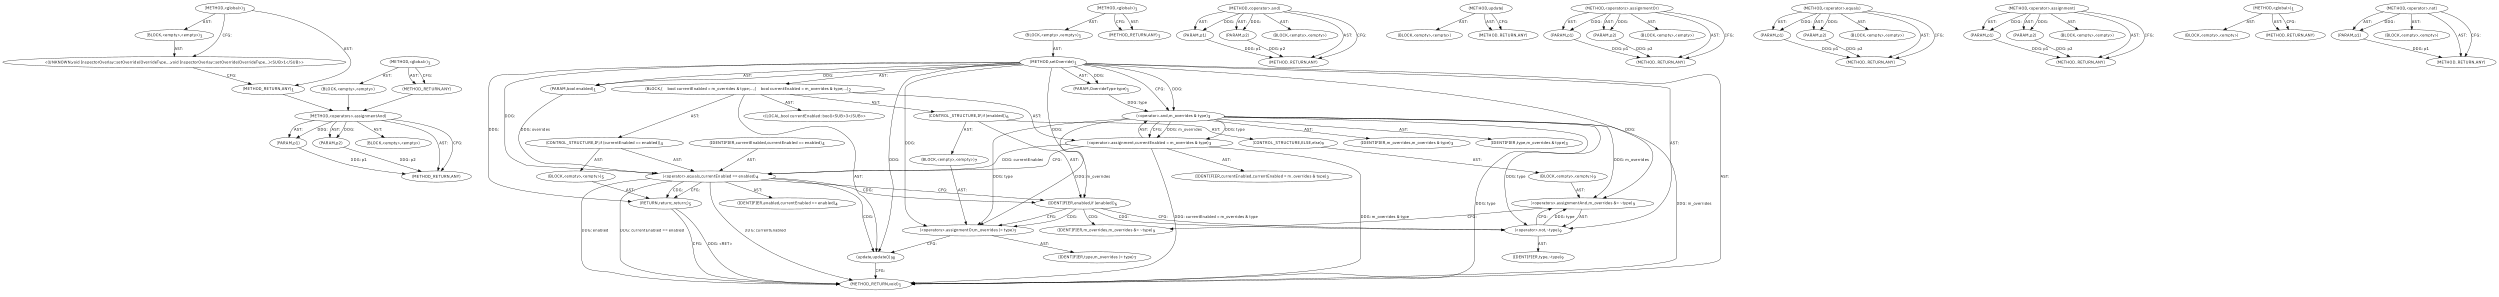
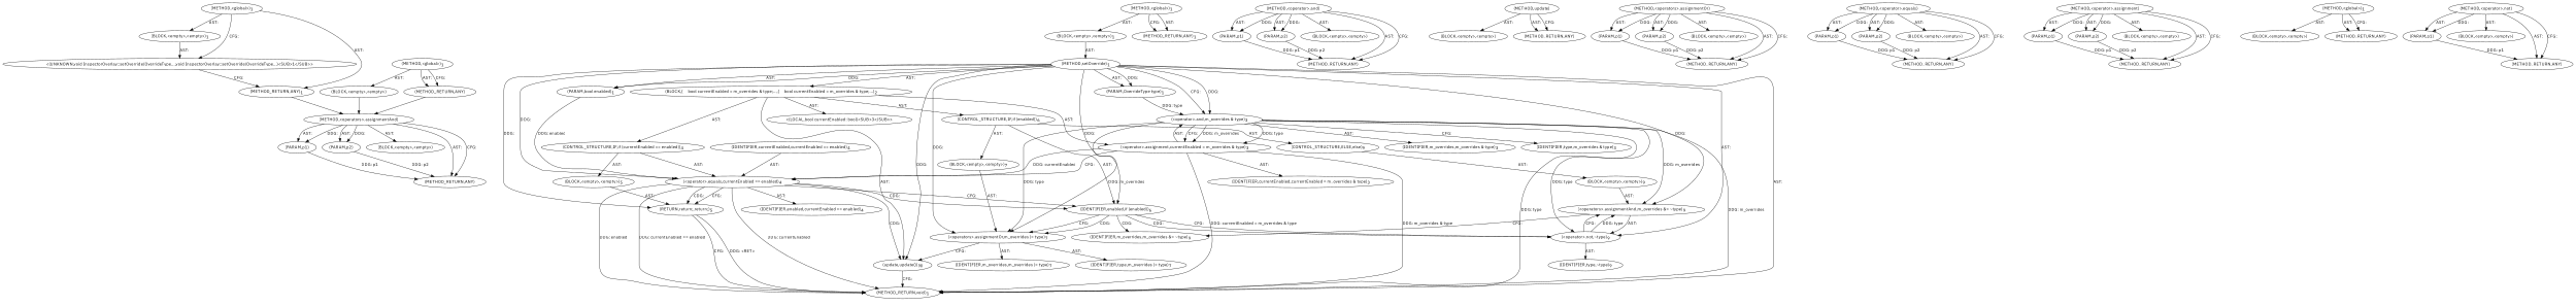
  digraph {
    fontname="IBM Plex Sans"
    node [fontname="IBM Plex Sans"]
    edge [fontname="IBM Plex Sans"]
    n1 [label=<(METHOD,&lt;operators&gt;.assignmentAnd)>]
    n2 [label=<(PARAM,p1)>]
    n3 [label=<(PARAM,p2)>]
    n4 [label=<(BLOCK,&lt;empty&gt;,&lt;empty&gt;)>]
    n5 [label=<(METHOD_RETURN,ANY)>]
    n6 [label=<(METHOD,&lt;global&gt;)<SUB>1</SUB>>]
    n7 [label=<(BLOCK,&lt;empty&gt;,&lt;empty&gt;)<SUB>1</SUB>>]
    n8 [label=<(METHOD_RETURN,ANY)<SUB>1</SUB>>]
    n9 [label=<(METHOD,setOverride)<SUB>1</SUB>>]
    n10 [label=<(PARAM,OverrideType type)<SUB>1</SUB>>]
    n11 [label=<(PARAM,bool enabled)<SUB>1</SUB>>]
    n12 [label=<(BLOCK,{     bool currentEnabled = m_overrides &amp; type;...,{     bool currentEnabled = m_overrides &amp; type;...)<SUB>2</SUB>>]
    n13 [label=<(&lt;operator&gt;.and,m_overrides &amp; type)<SUB>3</SUB>>]
    n14 [label=<(&lt;operator&gt;.equals,currentEnabled == enabled)<SUB>4</SUB>>]
    n15 [label=<(RETURN,return;,return;)<SUB>5</SUB>>]
    n16 [label=<(IDENTIFIER,enabled,if (enabled))<SUB>6</SUB>>]
    n17 [label=<(&lt;operators&gt;.assignmentOr,m_overrides |= type)<SUB>7</SUB>>]
    n18 [label=<(&lt;operators&gt;.assignmentAnd,m_overrides &amp;= ~type)<SUB>9</SUB>>]
    n19 [label=<(&lt;operator&gt;.not,~type)<SUB>9</SUB>>]
    n20 [label=<(update,update())<SUB>90</SUB>>]
    n21 [label=<(METHOD_RETURN,void)<SUB>1</SUB>>]
    n22 [label="<(LOCAL,bool currentEnabled: bool)<SUB>3</SUB>>"]
    n23 [label=<(&lt;operator&gt;.assignment,currentEnabled = m_overrides &amp; type)<SUB>3</SUB>>]
    n24 [label=<(CONTROL_STRUCTURE,IF,if (currentEnabled == enabled))<SUB>4</SUB>>]
    n25 [label=<(CONTROL_STRUCTURE,IF,if (enabled))<SUB>6</SUB>>]
    n26 [label=<(IDENTIFIER,m_overrides,m_overrides &amp; type)<SUB>3</SUB>>]
    n27 [label=<(IDENTIFIER,type,m_overrides &amp; type)<SUB>3</SUB>>]
    n28 [label=<(IDENTIFIER,enabled,currentEnabled == enabled)<SUB>4</SUB>>]
    n29 [label=<(IDENTIFIER,m_overrides,m_overrides &amp;= ~type)<SUB>9</SUB>>]
+   n30 [label=<(IDENTIFIER,m_overrides,m_overrides |= type)<SUB>7</SUB>>]
    n31 [label=<(IDENTIFIER,type,m_overrides |= type)<SUB>7</SUB>>]
    n32 [label=<(IDENTIFIER,type,~type)<SUB>9</SUB>>]
    n33 [label=<(IDENTIFIER,currentEnabled,currentEnabled = m_overrides &amp; type)<SUB>3</SUB>>]
    n34 [label=<(BLOCK,&lt;empty&gt;,&lt;empty&gt;)<SUB>5</SUB>>]
    n35 [label=<(BLOCK,&lt;empty&gt;,&lt;empty&gt;)<SUB>7</SUB>>]
    n36 [label=<(CONTROL_STRUCTURE,ELSE,else)<SUB>9</SUB>>]
    n37 [label=<(IDENTIFIER,currentEnabled,currentEnabled == enabled)<SUB>4</SUB>>]
    n38 [label=<(BLOCK,&lt;empty&gt;,&lt;empty&gt;)<SUB>9</SUB>>]
    n39 [label=<(METHOD,&lt;operator&gt;.and)>]
    n40 [label=<(PARAM,p1)>]
    n41 [label=<(PARAM,p2)>]
    n42 [label=<(BLOCK,&lt;empty&gt;,&lt;empty&gt;)>]
    n43 [label=<(METHOD_RETURN,ANY)>]
    n44 [label=<(METHOD,update)>]
    n45 [label=<(BLOCK,&lt;empty&gt;,&lt;empty&gt;)>]
    n46 [label=<(METHOD_RETURN,ANY)>]
    n47 [label=<(METHOD,&lt;operators&gt;.assignmentOr)>]
    n48 [label=<(PARAM,p1)>]
    n49 [label=<(PARAM,p2)>]
    n50 [label=<(BLOCK,&lt;empty&gt;,&lt;empty&gt;)>]
    n51 [label=<(METHOD_RETURN,ANY)>]
    n52 [label=<(METHOD,&lt;operator&gt;.equals)>]
    n53 [label=<(PARAM,p1)>]
    n54 [label=<(PARAM,p2)>]
    n55 [label=<(BLOCK,&lt;empty&gt;,&lt;empty&gt;)>]
    n56 [label=<(METHOD_RETURN,ANY)>]
    n57 [label=<(METHOD,&lt;operator&gt;.assignment)>]
    n58 [label=<(PARAM,p1)>]
    n59 [label=<(PARAM,p2)>]
    n60 [label=<(BLOCK,&lt;empty&gt;,&lt;empty&gt;)>]
    n61 [label=<(METHOD_RETURN,ANY)>]
    n62 [label=<(METHOD,&lt;global&gt;)<SUB>1</SUB>>]
    n63 [label=<(BLOCK,&lt;empty&gt;,&lt;empty&gt;)>]
    n64 [label=<(METHOD_RETURN,ANY)>]
    n65 [label=<(METHOD,&lt;operator&gt;.not)>]
    n66 [label=<(PARAM,p1)>]
    n67 [label=<(BLOCK,&lt;empty&gt;,&lt;empty&gt;)>]
    n68 [label=<(METHOD_RETURN,ANY)>]
    n69 [label=<(METHOD,&lt;global&gt;)<SUB>1</SUB>>]
    n70 [label=<(BLOCK,&lt;empty&gt;,&lt;empty&gt;)<SUB>1</SUB>>]
    n71 [label="<(UNKNOWN,void InspectorOverlay::setOverride(OverrideType...,void InspectorOverlay::setOverride(OverrideType...)<SUB>1</SUB>>"]
    n72 [label=<(METHOD_RETURN,ANY)<SUB>1</SUB>>]
    n73 [label=<(METHOD,&lt;global&gt;)<SUB>1</SUB>>]
    n74 [label=<(BLOCK,&lt;empty&gt;,&lt;empty&gt;)>]
    n75 [label=<(METHOD_RETURN,ANY)>]
    n1 -> n2 [label="AST: "]
    n1 -> n2 [label="DDG: "]
    n1 -> n3 [label="AST: "]
    n1 -> n3 [label="DDG: "]
    n1 -> n4 [label="AST: "]
    n1 -> n5 [label="AST: "]
    n1 -> n5 [label="CFG: "]
    n2 -> n5 [label="DDG: p1"]
    n3 -> n5 [label="DDG: p2"]
    n6 -> n7 [label="AST: "]
    n6 -> n8 [label="AST: "]
    n6 -> n8 [label="CFG: "]
    n7 -> n9 [label="AST: "]
    n9 -> n10 [label="AST: "]
    n9 -> n10 [label="DDG: "]
    n9 -> n11 [label="AST: "]
    n9 -> n11 [label="DDG: "]
    n9 -> n12 [label="AST: "]
    n9 -> n13 [label="CFG: "]
    n9 -> n13 [label="DDG: "]
    n9 -> n14 [label="DDG: "]
    n9 -> n15 [label="DDG: "]
    n9 -> n16 [label="DDG: "]
    n9 -> n17 [label="DDG: "]
    n9 -> n18 [label="DDG: "]
    n9 -> n19 [label="AST: "]
    n9 -> n20 [label="DDG: "]
    n9 -> n21 [label="AST: "]
    n10 -> n13 [label="DDG: type"]
-   n11 -> n14 [label="DDG: overrides"]
+   n11 -> n14 [label="DDG: enabled"]
    n12 -> n20 [label="AST: "]
    n12 -> n22 [label="AST: "]
    n12 -> n23 [label="AST: "]
    n12 -> n24 [label="AST: "]
    n12 -> n25 [label="AST: "]
    n13 -> n17 [label="DDG: type"]
    n13 -> n17 [label="DDG: m_overrides"]
    n13 -> n18 [label="DDG: m_overrides"]
    n13 -> n19 [label="DDG: type"]
    n13 -> n21 [label="DDG: m_overrides"]
    n13 -> n21 [label="DDG: type"]
    n13 -> n23 [label="CFG: "]
    n13 -> n23 [label="DDG: m_overrides"]
    n13 -> n23 [label="DDG: type"]
    n13 -> n26 [label="AST: "]
-   n13 -> n27 [label="AST: "]
+   n13 -> n27 [label="CFG: "]
    n14 -> n15 [label="CFG: "]
    n14 -> n15 [label="CDG: "]
    n14 -> n16 [label="CFG: "]
    n14 -> n16 [label="CDG: "]
    n14 -> n20 [label="CDG: "]
    n14 -> n21 [label="DDG: currentEnabled"]
    n14 -> n21 [label="DDG: enabled"]
    n14 -> n21 [label="DDG: currentEnabled == enabled"]
    n14 -> n28 [label="AST: "]
    n15 -> n21 [label="CFG: "]
    n15 -> n21 [label="DDG: &lt;RET&gt;"]
    n16 -> n17 [label="CFG: "]
    n16 -> n17 [label="CDG: "]
    n16 -> n19 [label="CFG: "]
    n16 -> n19 [label="CDG: "]
    n16 -> n29 [label="CDG: "]
    n17 -> n20 [label="CFG: "]
+   n17 -> n30 [label="AST: "]
    n17 -> n31 [label="AST: "]
    n18 -> n19 [label="AST: "]
    n18 -> n29 [label="CFG: "]
    n19 -> n18 [label="CFG: "]
    n19 -> n18 [label="DDG: type"]
    n19 -> n32 [label="AST: "]
    n20 -> n21 [label="CFG: "]
    n23 -> n13 [label="AST: "]
    n23 -> n14 [label="CFG: "]
    n23 -> n14 [label="DDG: currentEnabled"]
    n23 -> n21 [label="DDG: m_overrides &amp; type"]
    n23 -> n21 [label="DDG: currentEnabled = m_overrides &amp; type"]
    n23 -> n33 [label="AST: "]
    n24 -> n14 [label="AST: "]
    n24 -> n34 [label="AST: "]
    n25 -> n16 [label="AST: "]
    n25 -> n35 [label="AST: "]
    n25 -> n36 [label="AST: "]
    n34 -> n15 [label="AST: "]
    n35 -> n17 [label="AST: "]
    n36 -> n38 [label="AST: "]
    n37 -> n14 [label="AST: "]
    n38 -> n18 [label="AST: "]
    n39 -> n40 [label="AST: "]
    n39 -> n40 [label="DDG: "]
    n39 -> n41 [label="AST: "]
    n39 -> n41 [label="DDG: "]
    n39 -> n42 [label="AST: "]
    n39 -> n43 [label="AST: "]
    n39 -> n43 [label="CFG: "]
    n40 -> n43 [label="DDG: p1"]
    n41 -> n43 [label="DDG: p2"]
    n44 -> n45 [label="AST: "]
    n44 -> n46 [label="AST: "]
    n44 -> n46 [label="CFG: "]
    n47 -> n48 [label="AST: "]
    n47 -> n48 [label="DDG: "]
    n47 -> n49 [label="AST: "]
    n47 -> n49 [label="DDG: "]
    n47 -> n50 [label="AST: "]
    n47 -> n51 [label="AST: "]
    n47 -> n51 [label="CFG: "]
    n48 -> n51 [label="DDG: p1"]
    n49 -> n51 [label="DDG: p2"]
    n52 -> n53 [label="AST: "]
    n52 -> n53 [label="DDG: "]
    n52 -> n54 [label="AST: "]
    n52 -> n54 [label="DDG: "]
    n52 -> n55 [label="AST: "]
    n52 -> n56 [label="AST: "]
    n52 -> n56 [label="CFG: "]
    n53 -> n56 [label="DDG: p1"]
    n54 -> n56 [label="DDG: p2"]
    n57 -> n58 [label="AST: "]
    n57 -> n58 [label="DDG: "]
    n57 -> n59 [label="AST: "]
    n57 -> n59 [label="DDG: "]
    n57 -> n60 [label="AST: "]
    n57 -> n61 [label="AST: "]
    n57 -> n61 [label="CFG: "]
    n58 -> n61 [label="DDG: p1"]
    n59 -> n61 [label="DDG: p2"]
    n62 -> n63 [label="AST: "]
    n62 -> n64 [label="AST: "]
    n62 -> n64 [label="CFG: "]
    n65 -> n66 [label="AST: "]
    n65 -> n66 [label="DDG: "]
    n65 -> n67 [label="AST: "]
    n65 -> n68 [label="AST: "]
    n65 -> n68 [label="CFG: "]
    n66 -> n68 [label="DDG: p1"]
    n69 -> n70 [label="AST: "]
    n69 -> n71 [label="CFG: "]
    n69 -> n72 [label="AST: "]
    n70 -> n71 [label="AST: "]
    n71 -> n72 [label="CFG: "]
    n72 -> n1
    n73 -> n74 [label="AST: "]
    n73 -> n75 [label="AST: "]
    n73 -> n75 [label="CFG: "]
    n74 -> n1
    n75 -> n1
  }
